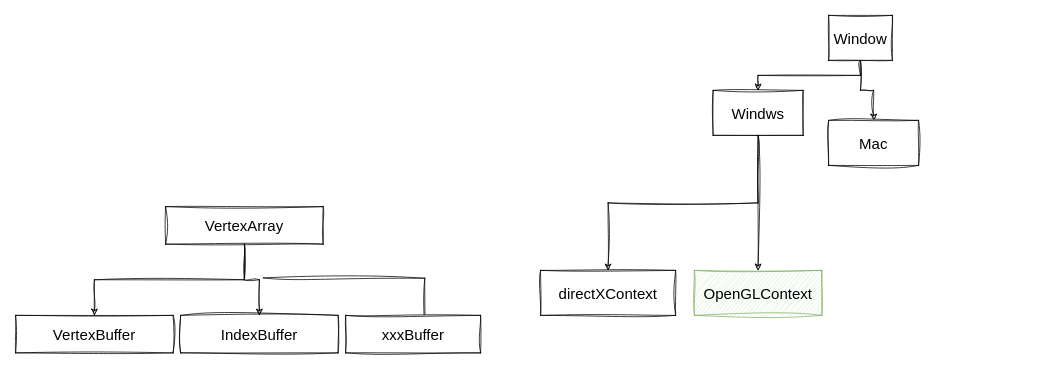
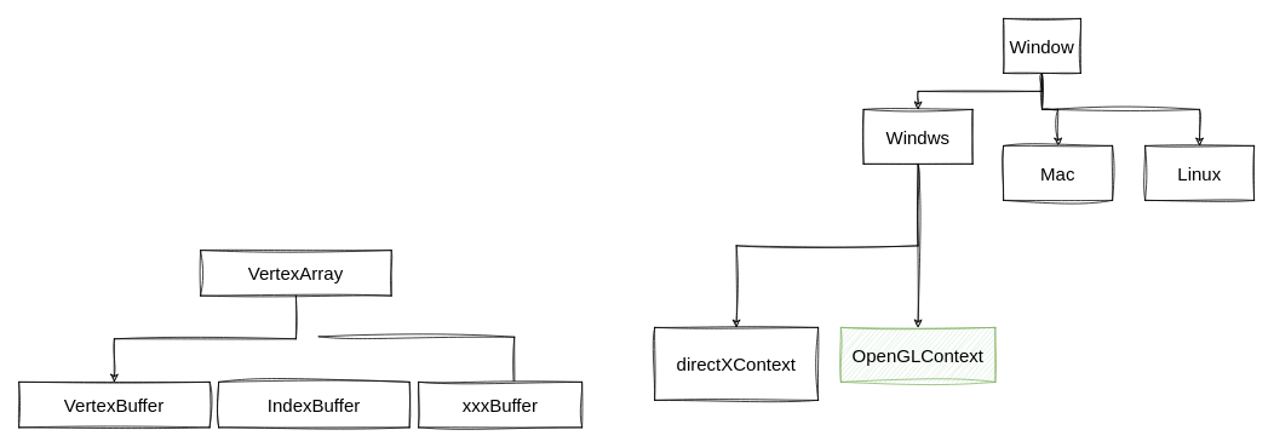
  <mxCell id="0" />
  <mxCell id="1" parent="0" />
  <mxCell id="2" value="" style="edgeStyle=orthogonalEdgeStyle;rounded=0;sketch=1;hachureGap=4;jiggle=2;curveFitting=1;orthogonalLoop=1;jettySize=auto;html=1;fontFamily=Architects Daughter;fontSource=https%3A%2F%2Ffonts.googleapis.com%2Fcss%3Ffamily%3DArchitects%2BDaughter;fontSize=16;exitX=0.5;exitY=1;exitDx=0;exitDy=0;" parent="1" source="4" target="11" edge="1"><mxGeometry relative="1" as="geometry" /></mxCell>
  <mxCell id="3" value="" style="edgeStyle=orthogonalEdgeStyle;rounded=0;sketch=1;hachureGap=4;jiggle=2;curveFitting=1;orthogonalLoop=1;jettySize=auto;html=1;fontFamily=Architects Daughter;fontSource=https%3A%2F%2Ffonts.googleapis.com%2Fcss%3Ffamily%3DArchitects%2BDaughter;fontSize=16;" parent="1" source="4" target="12" edge="1"><mxGeometry relative="1" as="geometry" /></mxCell>
  <mxCell id="4" value="Windws" style="rounded=0;whiteSpace=wrap;html=1;sketch=1;hachureGap=4;jiggle=2;curveFitting=1;fontFamily=Helvetica;fontSize=20;" parent="1" vertex="1"><mxGeometry x="950" y="120" width="120" height="60" as="geometry" /></mxCell>
  <mxCell id="5" value="" style="edgeStyle=orthogonalEdgeStyle;rounded=0;sketch=1;hachureGap=4;jiggle=2;curveFitting=1;orthogonalLoop=1;jettySize=auto;html=1;fontFamily=Architects Daughter;fontSource=https%3A%2F%2Ffonts.googleapis.com%2Fcss%3Ffamily%3DArchitects%2BDaughter;fontSize=16;exitX=0.5;exitY=1;exitDx=0;exitDy=0;" parent="1" source="8" target="4" edge="1"><mxGeometry relative="1" as="geometry" /></mxCell>
  <mxCell id="6" value="" style="edgeStyle=orthogonalEdgeStyle;rounded=0;sketch=1;hachureGap=4;jiggle=2;curveFitting=1;orthogonalLoop=1;jettySize=auto;html=1;fontFamily=Architects Daughter;fontSource=https%3A%2F%2Ffonts.googleapis.com%2Fcss%3Ffamily%3DArchitects%2BDaughter;fontSize=16;" parent="1" source="8" target="9" edge="1"><mxGeometry relative="1" as="geometry" /></mxCell>
+ <mxCell id="7" value="" style="edgeStyle=orthogonalEdgeStyle;rounded=0;sketch=1;hachureGap=4;jiggle=2;curveFitting=1;orthogonalLoop=1;jettySize=auto;html=1;fontFamily=Architects Daughter;fontSource=https%3A%2F%2Ffonts.googleapis.com%2Fcss%3Ffamily%3DArchitects%2BDaughter;fontSize=16;exitX=0.5;exitY=1;exitDx=0;exitDy=0;" parent="1" source="8" target="10" edge="1"><mxGeometry relative="1" as="geometry" /></mxCell>
  <mxCell id="8" value="Window" style="rounded=0;whiteSpace=wrap;html=1;sketch=1;hachureGap=4;jiggle=2;curveFitting=1;fontFamily=Helvetica;fontSize=20;fontSource=https%3A%2F%2Ffonts.googleapis.com%2Fcss%3Ffamily%3DArchitects%2BDaughter;" parent="1" vertex="1"><mxGeometry x="1104" y="20" width="85" height="60" as="geometry" /></mxCell>
  <mxCell id="9" value="Mac" style="rounded=0;whiteSpace=wrap;html=1;sketch=1;hachureGap=4;jiggle=2;curveFitting=1;fontFamily=Helvetica;fontSize=20;fontSource=https%3A%2F%2Ffonts.googleapis.com%2Fcss%3Ffamily%3DArchitects%2BDaughter;" parent="1" vertex="1"><mxGeometry x="1104" y="160" width="120" height="60" as="geometry" /></mxCell>
- <mxCell id="11" value="directXContext" style="rounded=0;whiteSpace=wrap;html=1;sketch=1;hachureGap=4;jiggle=2;curveFitting=1;fontFamily=Helvetica;fontSize=20;fontSource=https%3A%2F%2Ffonts.googleapis.com%2Fcss%3Ffamily%3DArchitects%2BDaughter;" parent="1" vertex="1"><mxGeometry x="720" y="360" width="180" height="60" as="geometry" /></mxCell>
+ <mxCell id="10" value="Linux" style="rounded=0;whiteSpace=wrap;html=1;sketch=1;hachureGap=4;jiggle=2;curveFitting=1;fontFamily=Helvetica;fontSize=20;fontSource=https%3A%2F%2Ffonts.googleapis.com%2Fcss%3Ffamily%3DArchitects%2BDaughter;" parent="1" vertex="1"><mxGeometry x="1260" y="160" width="120" height="60" as="geometry" /></mxCell>
+ <mxCell id="11" value="directXContext" style="rounded=0;whiteSpace=wrap;html=1;sketch=1;hachureGap=4;jiggle=2;curveFitting=1;fontFamily=Helvetica;fontSize=20;fontSource=https%3A%2F%2Ffonts.googleapis.com%2Fcss%3Ffamily%3DArchitects%2BDaughter;" parent="1" vertex="1"><mxGeometry x="720" y="360" width="180" height="80" as="geometry" /></mxCell>
  <mxCell id="12" value="OpenGLContext" style="rounded=0;whiteSpace=wrap;html=1;sketch=1;hachureGap=4;jiggle=2;curveFitting=1;fontFamily=Helvetica;fontSize=20;fontSource=https%3A%2F%2Ffonts.googleapis.com%2Fcss%3Ffamily%3DArchitects%2BDaughter;fillColor=#d5e8d4;strokeColor=#82b366;" parent="1" vertex="1"><mxGeometry x="925" y="360" width="170" height="60" as="geometry" /></mxCell>
- <mxCell id="13" value="" style="edgeStyle=orthogonalEdgeStyle;rounded=0;sketch=1;hachureGap=4;jiggle=2;curveFitting=1;orthogonalLoop=1;jettySize=auto;html=1;fontFamily=Architects Daughter;fontSource=https%3A%2F%2Ffonts.googleapis.com%2Fcss%3Ffamily%3DArchitects%2BDaughter;fontSize=16;" edge="1" parent="1" source="16" target="18"><mxGeometry relative="1" as="geometry" /></mxCell>
  <mxCell id="14" value="" style="edgeStyle=orthogonalEdgeStyle;rounded=0;sketch=1;hachureGap=4;jiggle=2;curveFitting=1;orthogonalLoop=1;jettySize=auto;html=1;fontFamily=Architects Daughter;fontSource=https%3A%2F%2Ffonts.googleapis.com%2Fcss%3Ffamily%3DArchitects%2BDaughter;fontSize=16;exitX=0.5;exitY=1;exitDx=0;exitDy=0;" edge="1" parent="1" source="16" target="17"><mxGeometry relative="1" as="geometry" /></mxCell>
  <mxCell id="15" value="" style="edgeStyle=orthogonalEdgeStyle;rounded=0;sketch=1;hachureGap=4;jiggle=2;curveFitting=1;orthogonalLoop=1;jettySize=auto;html=1;fontFamily=Architects Daughter;fontSource=https%3A%2F%2Ffonts.googleapis.com%2Fcss%3Ffamily%3DArchitects%2BDaughter;fontSize=16;" edge="1" parent="1"><mxGeometry relative="1" as="geometry"><mxPoint x="350" y="370" as="sourcePoint" /><mxPoint x="565" y="450" as="targetPoint" /></mxGeometry></mxCell>
  <mxCell id="16" value="VertexArray" style="html=1;whiteSpace=wrap;sketch=1;hachureGap=4;jiggle=2;curveFitting=1;fontFamily=Helvetica;fontSize=20;" vertex="1" parent="1"><mxGeometry x="220" y="275" width="210" height="50" as="geometry" /></mxCell>
  <mxCell id="17" value="VertexBuffer" style="html=1;whiteSpace=wrap;sketch=1;hachureGap=4;jiggle=2;curveFitting=1;fontFamily=Helvetica;fontSize=20;fontSource=https%3A%2F%2Ffonts.googleapis.com%2Fcss%3Ffamily%3DArchitects%2BDaughter;" vertex="1" parent="1"><mxGeometry x="20" y="420" width="210" height="50" as="geometry" /></mxCell>
  <mxCell id="18" value="IndexBuffer" style="html=1;whiteSpace=wrap;sketch=1;hachureGap=4;jiggle=2;curveFitting=1;fontFamily=Helvetica;fontSize=20;fontSource=https%3A%2F%2Ffonts.googleapis.com%2Fcss%3Ffamily%3DArchitects%2BDaughter;" vertex="1" parent="1"><mxGeometry x="240" y="420" width="210" height="50" as="geometry" /></mxCell>
  <mxCell id="19" value="xxxBuffer" style="html=1;whiteSpace=wrap;sketch=1;hachureGap=4;jiggle=2;curveFitting=1;fontFamily=Helvetica;fontSize=20;fontSource=https%3A%2F%2Ffonts.googleapis.com%2Fcss%3Ffamily%3DArchitects%2BDaughter;" vertex="1" parent="1"><mxGeometry x="460" y="420" width="180" height="50" as="geometry" /></mxCell>
